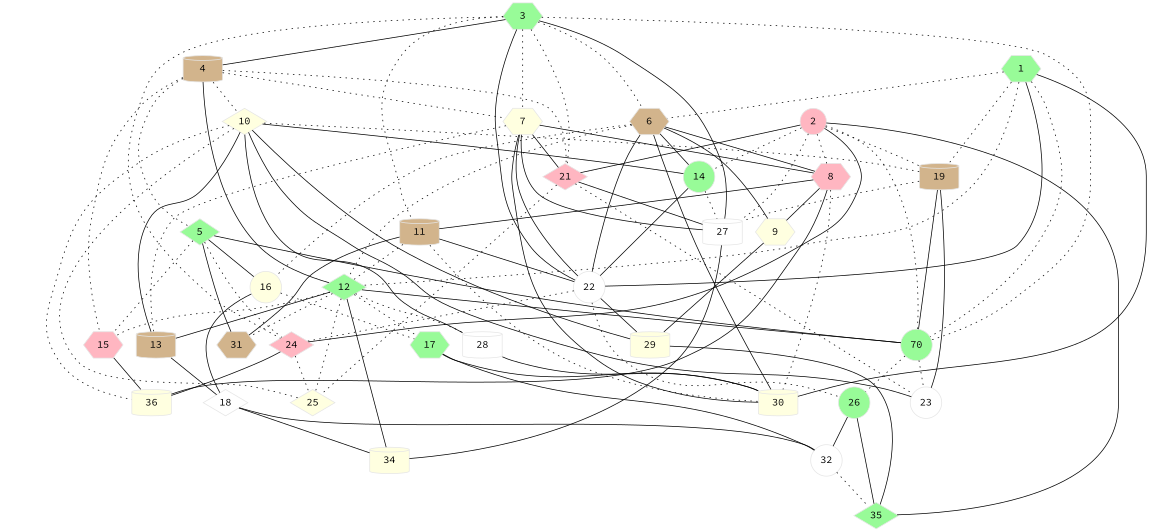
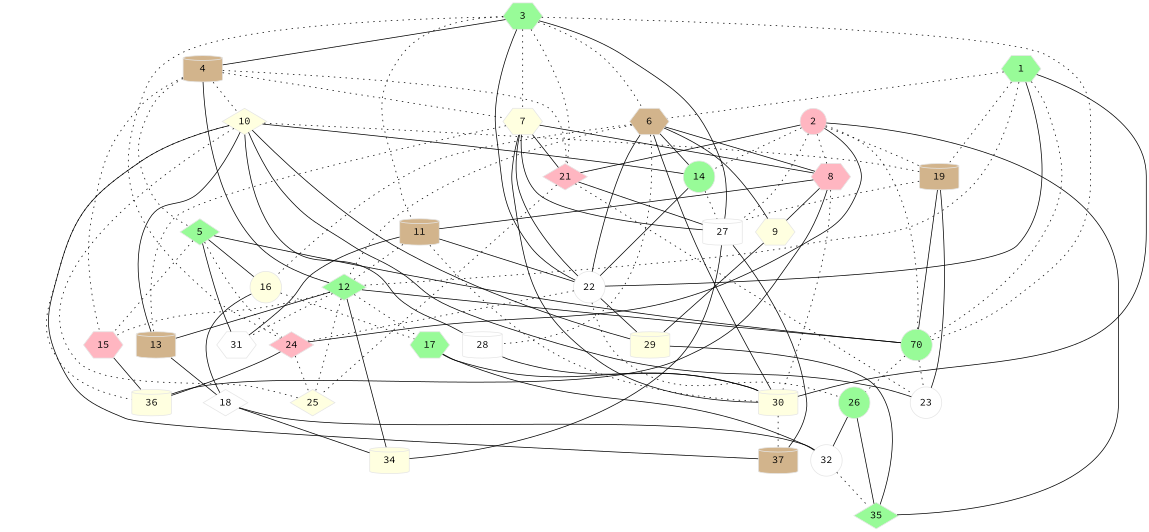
  graph {
    fontname="Source Code Pro"
    node [color=gray90 fillcolor=palegreen fontname="Source Code Pro" shape=cylinder style=filled]
    edge [fontname="Source Code Pro" style=solid weight=1.0]
    1 [shape=hexagon]
    6 [fillcolor=tan shape=hexagon]
    12 [shape=diamond]
    19 [fillcolor=tan]
    n5 [label=70 shape=circle]
    22 [fillcolor=white shape=circle]
    30 [fillcolor=lightyellow]
    8 [fillcolor=lightpink shape=hexagon]
    14 [shape=circle]
    16 [fillcolor=lightyellow shape=circle]
    9 [fillcolor=lightyellow shape=hexagon]
    28 [fillcolor=white]
    15 [fillcolor=lightpink shape=hexagon]
-   31 [fillcolor=tan shape=hexagon]
+   31 [fillcolor=white shape=hexagon]
    13 [fillcolor=tan]
    25 [fillcolor=lightyellow shape=diamond]
    17 [shape=hexagon]
    34 [fillcolor=lightyellow]
    27 [fillcolor=white]
    23 [fillcolor=white shape=circle]
    26 [shape=circle]
    24 [fillcolor=lightpink shape=diamond]
    29 [fillcolor=lightyellow]
+   37 [fillcolor=tan]
    2 [fillcolor=lightpink shape=circle]
    21 [fillcolor=lightpink shape=diamond]
    35 [shape=diamond]
    11 [fillcolor=tan]
    36 [fillcolor=lightyellow]
    3 [shape=hexagon]
    4 [fillcolor=tan]
    7 [fillcolor=lightyellow shape=hexagon]
    5 [shape=diamond]
    10 [fillcolor=lightyellow shape=diamond]
    18 [fillcolor=white shape=diamond]
    32 [fillcolor=white shape=circle]
    1 -- 6 [style=dotted]
    1 -- 12 [style=dotted]
    1 -- 19 [style=dotted]
    1 -- n5 [style=dotted]
    1 -- 22
    1 -- 30
    6 -- 12 [style=dotted]
    6 -- 22
    6 -- 30
    6 -- 8
    6 -- 14 [weight=2.0]
    6 -- 16 [style=dotted]
    6 -- 9
-   12 -- 28 [style=dotted]
+   6 -- 28 [style=dotted]
    12 -- n5
    12 -- 15 [style=dotted]
    12 -- 31 [style=dotted weight=2.0]
    12 -- 13
    12 -- 25 [style=dotted]
    12 -- 17 [style=dotted]
    12 -- 34
    19 -- n5
    19 -- 27 [style=dotted]
    19 -- 23
    n5 -- 23 [style=dotted]
    n5 -- 26 [style=dotted]
    22 -- 26 [style=dotted]
    22 -- 24 [style=dotted weight=2.0]
    22 -- 29
+   30 -- 37 [style=dotted]
    8 -- 30 [style=dotted weight=2.0]
    8 -- 9 [weight=2.0]
    8 -- 11
    8 -- 36
    14 -- 22
    14 -- 27 [style=dotted]
    16 -- 17 [style=dotted]
    16 -- 18
    9 -- 29
    28 -- 30
    15 -- 36
    13 -- 18
    17 -- 30
    17 -- 32
    27 -- 34
+   27 -- 37
    26 -- 35
    26 -- 32
    24 -- 25 [style=dotted]
    24 -- 36
    29 -- 35
    2 -- 19 [style=dotted]
    2 -- n5 [style=dotted]
    2 -- 8 [style=dotted]
    2 -- 14 [style=dotted weight=2.0]
    2 -- 27 [style=dotted weight=2.0]
    2 -- 24
    2 -- 21
    2 -- 35
    21 -- 25 [style=dotted]
    21 -- 27
    21 -- 23 [style=dotted]
    11 -- 12 [style=dotted]
    11 -- 22
    11 -- 30 [style=dotted]
    11 -- 31
    3 -- 6 [style=dotted weight=2.0]
    3 -- n5 [style=dotted]
    3 -- 22
    3 -- 27
    3 -- 24 [style=dotted]
    3 -- 21 [style=dotted]
    3 -- 11 [style=dotted]
    3 -- 4
    3 -- 7 [style=dotted weight=2.0]
    4 -- 12
    4 -- 15 [style=dotted]
    4 -- 21 [style=dotted]
    4 -- 7 [style=dotted]
    4 -- 5 [style=dotted weight=2.0]
    4 -- 10 [style=dotted]
    7 -- 22
    7 -- 30
    7 -- 8 [weight=2.0]
    7 -- 13 [style=dotted]
    7 -- 27 [weight=2.0]
    7 -- 21 [weight=2.0]
    5 -- n5
    5 -- 16
    5 -- 15 [style=dotted]
    5 -- 31
    5 -- 24 [style=dotted weight=2.0]
    10 -- 19 [style=dotted]
    10 -- 14 [weight=2.0]
    10 -- 28 [weight=2.0]
    10 -- 13
    10 -- 25 [style=dotted]
    10 -- 23
    10 -- 29
+   10 -- 37
    10 -- 36 [style=dotted]
    18 -- 34
    18 -- 32
    32 -- 35 [style=dotted]
  }
